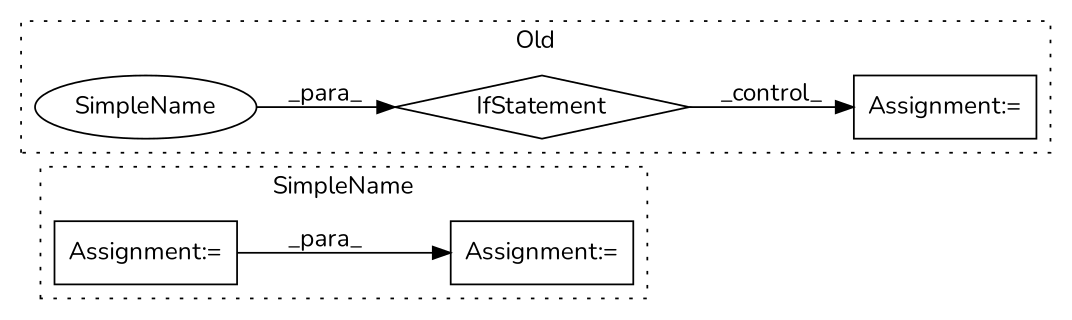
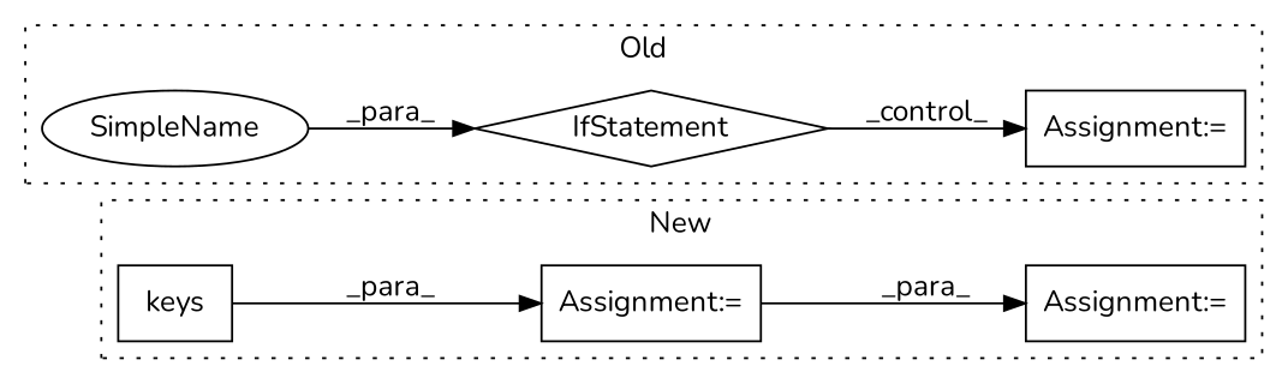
  digraph {
    fontname=Nunito
    rankdir=LR
    node [a=7 fontname=Nunito l=1 shape=box]
    edge [fontname=Nunito]
+   n1 [a=32 l=6 label=keys s=5059]
    n2 [label="Assignment:=" s=5095]
    n3 [label="Assignment:=" s=4940]
    n4 [a=25 l="4,2" label=IfStatement s="5587,5604" shape=diamond]
    n5 [label="Assignment:=" s=5703]
    n6 [a=42 l=13 label=SimpleName s=5591 shape=ellipse]
    subgraph cluster_1 {
-     label=SimpleName
+     label=New
      style=dotted
+     n1
      n2
      n3
    }
    subgraph cluster_2 {
      label=Old
      style=dotted
      n4
      n5
      n6
    }
+   n1 -> n3 [label=_para_]
    n3 -> n2 [label=_para_]
    n4 -> n5 [label=_control_]
    n6 -> n4 [label=_para_]
  }
